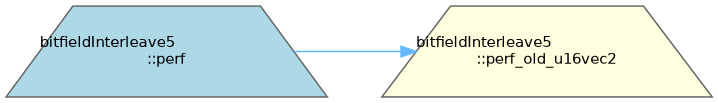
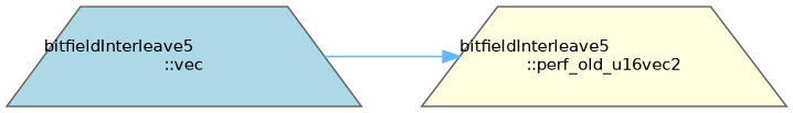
  digraph {
    rankdir=RL
    node [fontname=Helvetica fontsize=10 shape=trapezium style=filled]
    n1 [color=gray40 fillcolor=lightyellow fontcolor=black height=0.2 label="bitfieldInterleave5\l::perf_old_u16vec2" width=0.4]
-   n2 [color=grey40 fillcolor=lightblue height=0.2 label="bitfieldInterleave5\l::perf" width=0.4]
+   n2 [color=grey40 fillcolor=lightblue height=0.2 label="bitfieldInterleave5\l::vec" width=0.4]
    n1 -> n2 [color=steelblue1 dir=back fontname=Helvetica fontsize=10 labelfontname=Helvetica labelfontsize=10 style=solid]
  }
